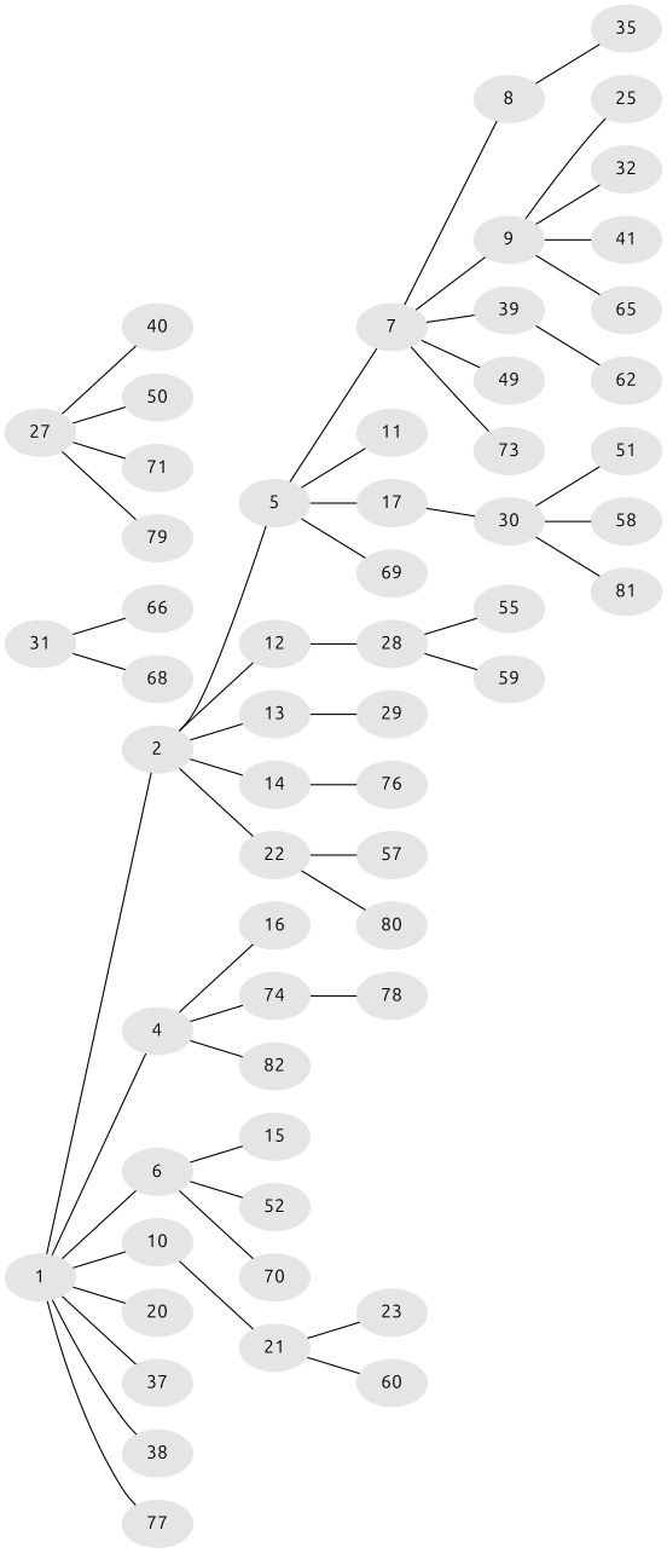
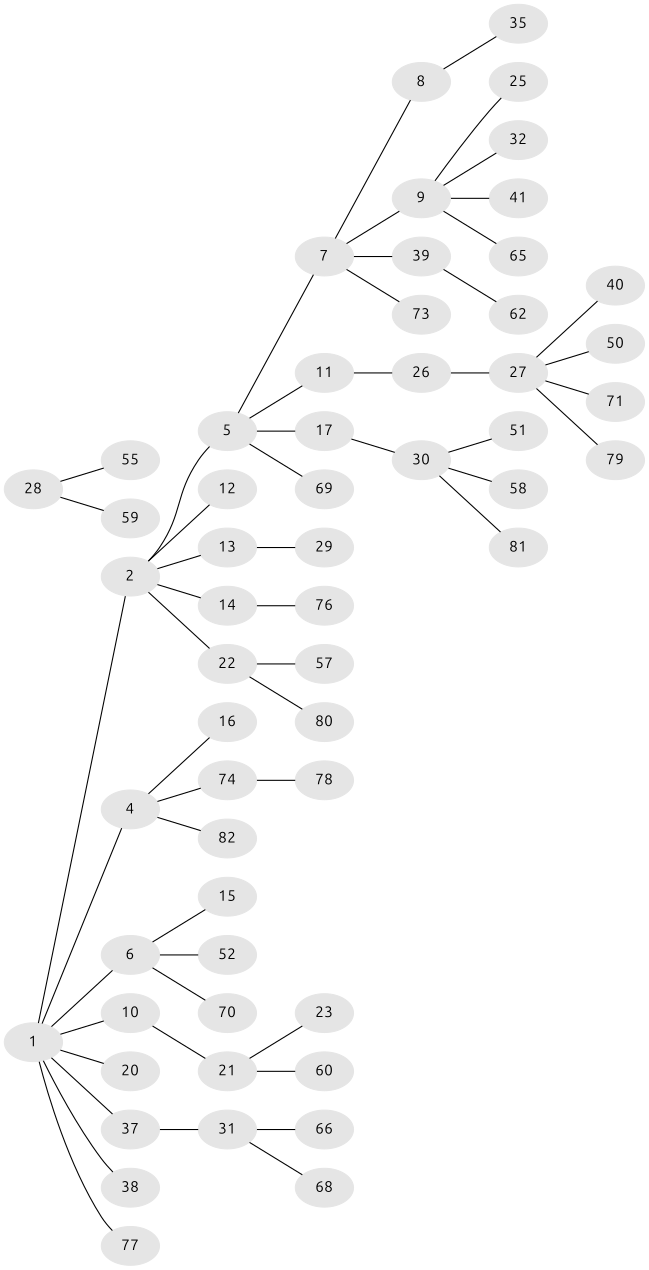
  graph {
    fontname=Ubuntu
    rankdir=LR
    node [color=gray90 fontname=Ubuntu style=filled]
    edge [fontname=Ubuntu]
    1 [super="+24"]
    2 [super="+3"]
    4 [super="+57"]
    6 [super="+34"]
    10 [super="+42"]
    20 [super="+44"]
    37 [super="+53"]
    38
    77
    5 [super="+56"]
    12
    13 [super="+19"]
    14 [super="+47"]
    22 [super="+46"]
    16
    74
    82
    15
    52 [super="+72"]
    70
    21 [super="+36"]
    n22 [label=31 super="+64"]
    7 [super="+33"]
    11 [super="+75"]
    17
    69
    28 [super="+31"]
    29
    76
    n30 [label=57]
    80
    78
    8 [super="+63"]
    9 [super="+18"]
    39 [super="+54"]
-   49
    73
+   26
    30 [super="+48"]
    35
    25
    32
    41 [super="+43"]
    65
    62
    23
    60
    27 [super="+45"]
    55
    59
    51
    58
    81
    40
    50
    71
    79
    66
    68
    1 -- 2
    1 -- 4
    1 -- 6
    1 -- 10
    1 -- 20
    1 -- 37
    1 -- 38
    1 -- 77
    2 -- 5
    2 -- 12
    2 -- 13
    2 -- 14
    2 -- 22
    4 -- 16
    4 -- 74
    4 -- 82
    6 -- 15
    6 -- 52
    6 -- 70
    10 -- 21
+   37 -- n22
    5 -- 7
    5 -- 11
    5 -- 17
    5 -- 69
-   12 -- 28
    13 -- 29
    14 -- 76
    22 -- n30
    22 -- 80
    74 -- 78
    21 -- 23
    21 -- 60
    n22 -- 66
    n22 -- 68
    7 -- 8
    7 -- 9
    7 -- 39
-   7 -- 49
    7 -- 73
+   11 -- 26
    17 -- 30
    28 -- 55
    28 -- 59
    8 -- 35
    9 -- 25
    9 -- 32
    9 -- 41
    9 -- 65
    39 -- 62
+   26 -- 27
    30 -- 51
    30 -- 58
    30 -- 81
    27 -- 40
    27 -- 50
    27 -- 71
    27 -- 79
  }
